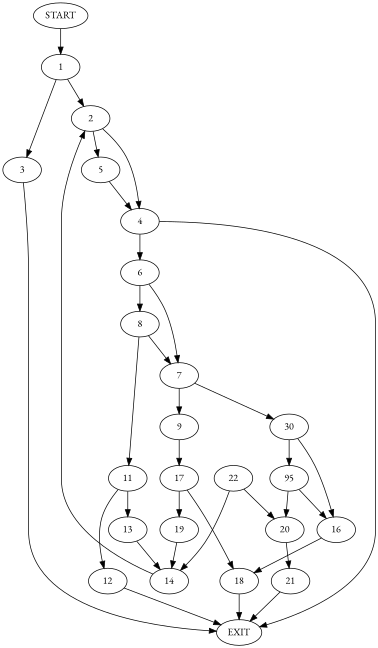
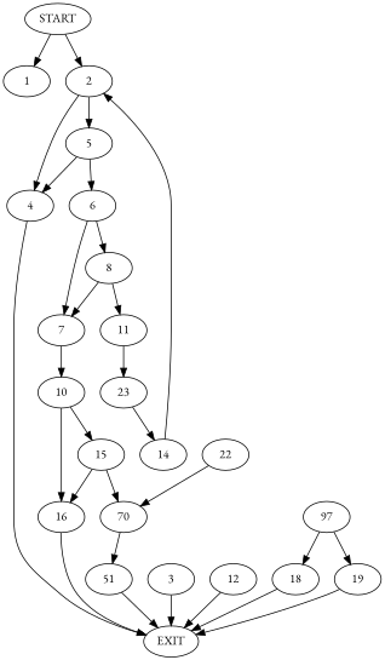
  digraph {
    fontname="EB Garamond"
    node [fontname="EB Garamond"]
    edge [fontname="EB Garamond"]
    n1 [label=START]
    1
    2
    3
    n5 [label=EXIT]
    4
    5
    6
    7
    8
-   9
-   10 [label=30]
+   10
    11
-   17
-   15 [label=95]
+   17 [label=97]
+   15
    16
    12
-   13
+   13 [label=23]
    18
    19
-   20
+   20 [label=70]
    14
-   21
+   21 [label=51]
    22
    n1 -> 1
-   1 -> 2
-   1 -> 3
+   n1 -> 2
    2 -> 4
    2 -> 5
    3 -> n5
    4 -> n5
    5 -> 4
-   4 -> 6
+   5 -> 6
    6 -> 7
    6 -> 8
-   7 -> 9
    7 -> 10
    8 -> 7
    8 -> 11
-   9 -> 17
    10 -> 15
    10 -> 16
-   11 -> 12
    11 -> 13
    17 -> 18
    17 -> 19
    15 -> 16
    15 -> 20
-   16 -> 18
+   16 -> n5
    12 -> n5
    13 -> 14
    18 -> n5
-   19 -> 14
+   19 -> n5
    20 -> 21
    14 -> 2
    21 -> n5
    22 -> 20
-   22 -> 14
  }
